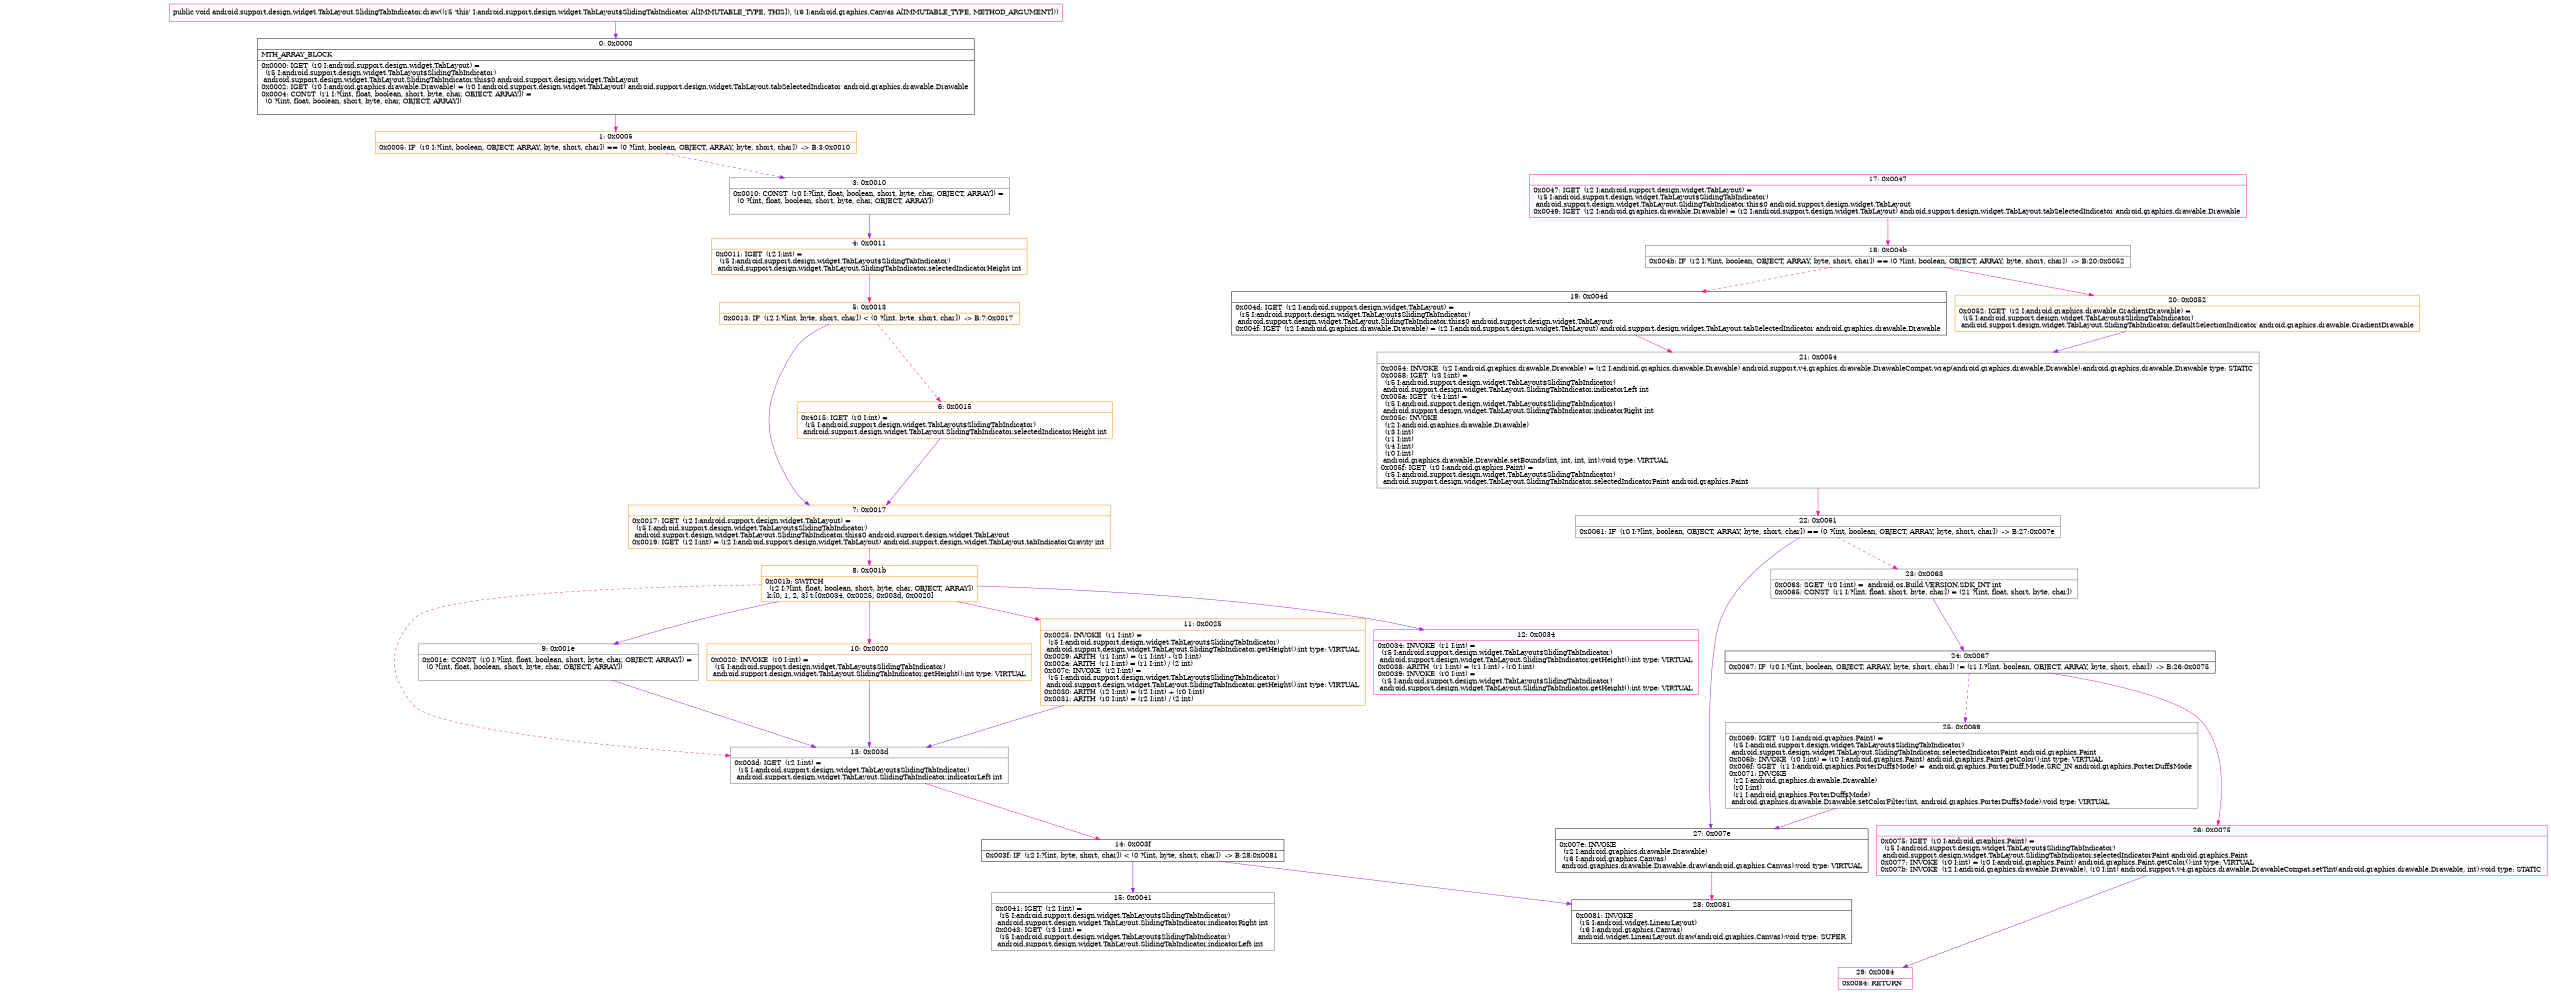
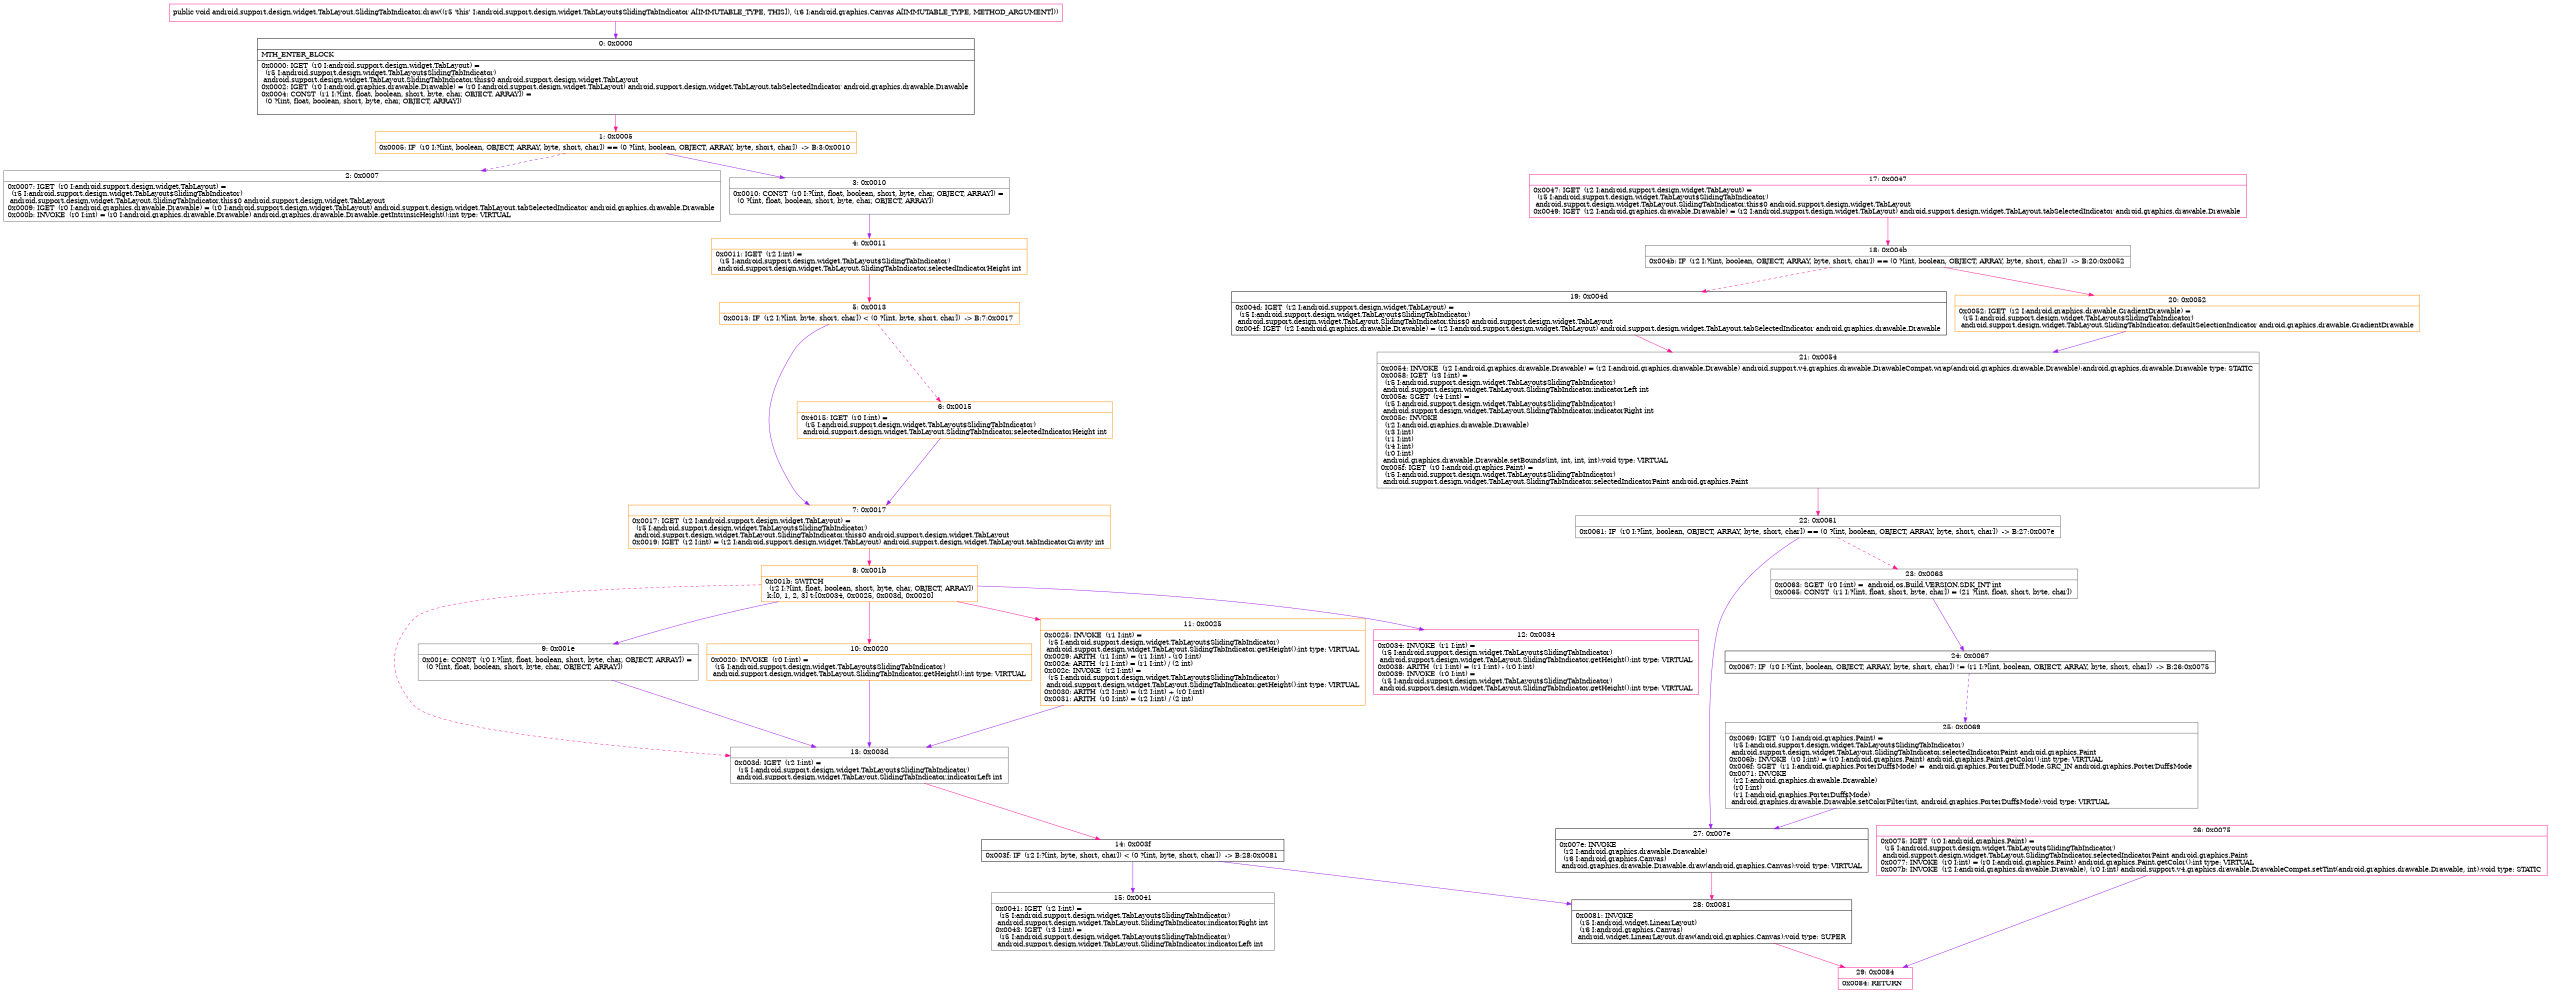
  digraph {
    node [color=gray40 shape=record]
    edge [color=purple]
-   n1 [color=black label="{0\:\ 0x0000|MTH_ARRAY_BLOCK\l|0x0000: IGET  (r0 I:android.support.design.widget.TabLayout) = \l  (r5 I:android.support.design.widget.TabLayout$SlidingTabIndicator)\l android.support.design.widget.TabLayout.SlidingTabIndicator.this$0 android.support.design.widget.TabLayout \l0x0002: IGET  (r0 I:android.graphics.drawable.Drawable) = (r0 I:android.support.design.widget.TabLayout) android.support.design.widget.TabLayout.tabSelectedIndicator android.graphics.drawable.Drawable \l0x0004: CONST  (r1 I:?[int, float, boolean, short, byte, char, OBJECT, ARRAY]) = \l  (0 ?[int, float, boolean, short, byte, char, OBJECT, ARRAY])\l \l}"]
+   n1 [color=black label="{0\:\ 0x0000|MTH_ENTER_BLOCK\l|0x0000: IGET  (r0 I:android.support.design.widget.TabLayout) = \l  (r5 I:android.support.design.widget.TabLayout$SlidingTabIndicator)\l android.support.design.widget.TabLayout.SlidingTabIndicator.this$0 android.support.design.widget.TabLayout \l0x0002: IGET  (r0 I:android.graphics.drawable.Drawable) = (r0 I:android.support.design.widget.TabLayout) android.support.design.widget.TabLayout.tabSelectedIndicator android.graphics.drawable.Drawable \l0x0004: CONST  (r1 I:?[int, float, boolean, short, byte, char, OBJECT, ARRAY]) = \l  (0 ?[int, float, boolean, short, byte, char, OBJECT, ARRAY])\l \l}"]
    n2 [color=darkorange label="{1\:\ 0x0005|0x0005: IF  (r0 I:?[int, boolean, OBJECT, ARRAY, byte, short, char]) == (0 ?[int, boolean, OBJECT, ARRAY, byte, short, char])  \-\> B:3:0x0010 \l}"]
+   n3 [label="{2\:\ 0x0007|0x0007: IGET  (r0 I:android.support.design.widget.TabLayout) = \l  (r5 I:android.support.design.widget.TabLayout$SlidingTabIndicator)\l android.support.design.widget.TabLayout.SlidingTabIndicator.this$0 android.support.design.widget.TabLayout \l0x0009: IGET  (r0 I:android.graphics.drawable.Drawable) = (r0 I:android.support.design.widget.TabLayout) android.support.design.widget.TabLayout.tabSelectedIndicator android.graphics.drawable.Drawable \l0x000b: INVOKE  (r0 I:int) = (r0 I:android.graphics.drawable.Drawable) android.graphics.drawable.Drawable.getIntrinsicHeight():int type: VIRTUAL \l}"]
    n4 [label="{3\:\ 0x0010|0x0010: CONST  (r0 I:?[int, float, boolean, short, byte, char, OBJECT, ARRAY]) = \l  (0 ?[int, float, boolean, short, byte, char, OBJECT, ARRAY])\l \l}"]
    n5 [color=darkorange label="{4\:\ 0x0011|0x0011: IGET  (r2 I:int) = \l  (r5 I:android.support.design.widget.TabLayout$SlidingTabIndicator)\l android.support.design.widget.TabLayout.SlidingTabIndicator.selectedIndicatorHeight int \l}"]
    n6 [color=darkorange label="{5\:\ 0x0013|0x0013: IF  (r2 I:?[int, byte, short, char]) \< (0 ?[int, byte, short, char])  \-\> B:7:0x0017 \l}"]
    n7 [color=darkorange label="{6\:\ 0x0015|0x4015: IGET  (r0 I:int) = \l  (r5 I:android.support.design.widget.TabLayout$SlidingTabIndicator)\l android.support.design.widget.TabLayout.SlidingTabIndicator.selectedIndicatorHeight int \l}"]
    n8 [color=darkorange label="{7\:\ 0x0017|0x0017: IGET  (r2 I:android.support.design.widget.TabLayout) = \l  (r5 I:android.support.design.widget.TabLayout$SlidingTabIndicator)\l android.support.design.widget.TabLayout.SlidingTabIndicator.this$0 android.support.design.widget.TabLayout \l0x0019: IGET  (r2 I:int) = (r2 I:android.support.design.widget.TabLayout) android.support.design.widget.TabLayout.tabIndicatorGravity int \l}"]
    n9 [color=darkorange label="{8\:\ 0x001b|0x001b: SWITCH  \l  (r2 I:?[int, float, boolean, short, byte, char, OBJECT, ARRAY])\l k:[0, 1, 2, 3] t:[0x0034, 0x0025, 0x003d, 0x0020] \l}"]
    n10 [label="{9\:\ 0x001e|0x001e: CONST  (r0 I:?[int, float, boolean, short, byte, char, OBJECT, ARRAY]) = \l  (0 ?[int, float, boolean, short, byte, char, OBJECT, ARRAY])\l \l}"]
    n11 [color=darkorange label="{10\:\ 0x0020|0x0020: INVOKE  (r0 I:int) = \l  (r5 I:android.support.design.widget.TabLayout$SlidingTabIndicator)\l android.support.design.widget.TabLayout.SlidingTabIndicator.getHeight():int type: VIRTUAL \l}"]
-   n12 [color=darkorange label="{11\:\ 0x0025|0x0025: INVOKE  (r1 I:int) = \l  (r5 I:android.support.design.widget.TabLayout$SlidingTabIndicator)\l android.support.design.widget.TabLayout.SlidingTabIndicator.getHeight():int type: VIRTUAL \l0x0029: ARITH  (r1 I:int) = (r1 I:int) \- (r0 I:int) \l0x002a: ARITH  (r1 I:int) = (r1 I:int) \/ (2 int) \l0x007c: INVOKE  (r2 I:int) = \l  (r5 I:android.support.design.widget.TabLayout$SlidingTabIndicator)\l android.support.design.widget.TabLayout.SlidingTabIndicator.getHeight():int type: VIRTUAL \l0x0030: ARITH  (r2 I:int) = (r2 I:int) + (r0 I:int) \l0x0031: ARITH  (r0 I:int) = (r2 I:int) \/ (2 int) \l}"]
+   n12 [color=darkorange label="{11\:\ 0x0025|0x0025: INVOKE  (r1 I:int) = \l  (r5 I:android.support.design.widget.TabLayout$SlidingTabIndicator)\l android.support.design.widget.TabLayout.SlidingTabIndicator.getHeight():int type: VIRTUAL \l0x0029: ARITH  (r1 I:int) = (r1 I:int) \- (r0 I:int) \l0x002a: ARITH  (r1 I:int) = (r1 I:int) \/ (2 int) \l0x002c: INVOKE  (r2 I:int) = \l  (r5 I:android.support.design.widget.TabLayout$SlidingTabIndicator)\l android.support.design.widget.TabLayout.SlidingTabIndicator.getHeight():int type: VIRTUAL \l0x0030: ARITH  (r2 I:int) = (r2 I:int) + (r0 I:int) \l0x0031: ARITH  (r0 I:int) = (r2 I:int) \/ (2 int) \l}"]
    n13 [color=deeppink label="{12\:\ 0x0034|0x0034: INVOKE  (r1 I:int) = \l  (r5 I:android.support.design.widget.TabLayout$SlidingTabIndicator)\l android.support.design.widget.TabLayout.SlidingTabIndicator.getHeight():int type: VIRTUAL \l0x0038: ARITH  (r1 I:int) = (r1 I:int) \- (r0 I:int) \l0x0039: INVOKE  (r0 I:int) = \l  (r5 I:android.support.design.widget.TabLayout$SlidingTabIndicator)\l android.support.design.widget.TabLayout.SlidingTabIndicator.getHeight():int type: VIRTUAL \l}"]
    n14 [label="{13\:\ 0x003d|0x003d: IGET  (r2 I:int) = \l  (r5 I:android.support.design.widget.TabLayout$SlidingTabIndicator)\l android.support.design.widget.TabLayout.SlidingTabIndicator.indicatorLeft int \l}"]
    n15 [color=black label="{14\:\ 0x003f|0x003f: IF  (r2 I:?[int, byte, short, char]) \< (0 ?[int, byte, short, char])  \-\> B:28:0x0081 \l}"]
    n16 [label="{15\:\ 0x0041|0x0041: IGET  (r2 I:int) = \l  (r5 I:android.support.design.widget.TabLayout$SlidingTabIndicator)\l android.support.design.widget.TabLayout.SlidingTabIndicator.indicatorRight int \l0x0043: IGET  (r3 I:int) = \l  (r5 I:android.support.design.widget.TabLayout$SlidingTabIndicator)\l android.support.design.widget.TabLayout.SlidingTabIndicator.indicatorLeft int \l}"]
    n17 [color=black label="{28\:\ 0x0081|0x0081: INVOKE  \l  (r5 I:android.widget.LinearLayout)\l  (r6 I:android.graphics.Canvas)\l android.widget.LinearLayout.draw(android.graphics.Canvas):void type: SUPER \l}"]
    n18 [color=deeppink label="{29\:\ 0x0084|0x0084: RETURN   \l}"]
    n19 [color=deeppink label="{17\:\ 0x0047|0x0047: IGET  (r2 I:android.support.design.widget.TabLayout) = \l  (r5 I:android.support.design.widget.TabLayout$SlidingTabIndicator)\l android.support.design.widget.TabLayout.SlidingTabIndicator.this$0 android.support.design.widget.TabLayout \l0x0049: IGET  (r2 I:android.graphics.drawable.Drawable) = (r2 I:android.support.design.widget.TabLayout) android.support.design.widget.TabLayout.tabSelectedIndicator android.graphics.drawable.Drawable \l}"]
    n20 [label="{18\:\ 0x004b|0x004b: IF  (r2 I:?[int, boolean, OBJECT, ARRAY, byte, short, char]) == (0 ?[int, boolean, OBJECT, ARRAY, byte, short, char])  \-\> B:20:0x0052 \l}"]
    n21 [color=black label="{19\:\ 0x004d|0x004d: IGET  (r2 I:android.support.design.widget.TabLayout) = \l  (r5 I:android.support.design.widget.TabLayout$SlidingTabIndicator)\l android.support.design.widget.TabLayout.SlidingTabIndicator.this$0 android.support.design.widget.TabLayout \l0x004f: IGET  (r2 I:android.graphics.drawable.Drawable) = (r2 I:android.support.design.widget.TabLayout) android.support.design.widget.TabLayout.tabSelectedIndicator android.graphics.drawable.Drawable \l}"]
    n22 [color=darkorange label="{20\:\ 0x0052|0x0052: IGET  (r2 I:android.graphics.drawable.GradientDrawable) = \l  (r5 I:android.support.design.widget.TabLayout$SlidingTabIndicator)\l android.support.design.widget.TabLayout.SlidingTabIndicator.defaultSelectionIndicator android.graphics.drawable.GradientDrawable \l}"]
-   n23 [label="{21\:\ 0x0054|0x0054: INVOKE  (r2 I:android.graphics.drawable.Drawable) = (r2 I:android.graphics.drawable.Drawable) android.support.v4.graphics.drawable.DrawableCompat.wrap(android.graphics.drawable.Drawable):android.graphics.drawable.Drawable type: STATIC \l0x0058: IGET  (r3 I:int) = \l  (r5 I:android.support.design.widget.TabLayout$SlidingTabIndicator)\l android.support.design.widget.TabLayout.SlidingTabIndicator.indicatorLeft int \l0x005a: IGET  (r4 I:int) = \l  (r5 I:android.support.design.widget.TabLayout$SlidingTabIndicator)\l android.support.design.widget.TabLayout.SlidingTabIndicator.indicatorRight int \l0x005c: INVOKE  \l  (r2 I:android.graphics.drawable.Drawable)\l  (r3 I:int)\l  (r1 I:int)\l  (r4 I:int)\l  (r0 I:int)\l android.graphics.drawable.Drawable.setBounds(int, int, int, int):void type: VIRTUAL \l0x005f: IGET  (r0 I:android.graphics.Paint) = \l  (r5 I:android.support.design.widget.TabLayout$SlidingTabIndicator)\l android.support.design.widget.TabLayout.SlidingTabIndicator.selectedIndicatorPaint android.graphics.Paint \l}"]
+   n23 [label="{21\:\ 0x0054|0x0054: INVOKE  (r2 I:android.graphics.drawable.Drawable) = (r2 I:android.graphics.drawable.Drawable) android.support.v4.graphics.drawable.DrawableCompat.wrap(android.graphics.drawable.Drawable):android.graphics.drawable.Drawable type: STATIC \l0x0058: IGET  (r3 I:int) = \l  (r5 I:android.support.design.widget.TabLayout$SlidingTabIndicator)\l android.support.design.widget.TabLayout.SlidingTabIndicator.indicatorLeft int \l0x005a: SGET  (r4 I:int) = \l  (r5 I:android.support.design.widget.TabLayout$SlidingTabIndicator)\l android.support.design.widget.TabLayout.SlidingTabIndicator.indicatorRight int \l0x005c: INVOKE  \l  (r2 I:android.graphics.drawable.Drawable)\l  (r3 I:int)\l  (r1 I:int)\l  (r4 I:int)\l  (r0 I:int)\l android.graphics.drawable.Drawable.setBounds(int, int, int, int):void type: VIRTUAL \l0x005f: IGET  (r0 I:android.graphics.Paint) = \l  (r5 I:android.support.design.widget.TabLayout$SlidingTabIndicator)\l android.support.design.widget.TabLayout.SlidingTabIndicator.selectedIndicatorPaint android.graphics.Paint \l}"]
    n24 [label="{22\:\ 0x0061|0x0061: IF  (r0 I:?[int, boolean, OBJECT, ARRAY, byte, short, char]) == (0 ?[int, boolean, OBJECT, ARRAY, byte, short, char])  \-\> B:27:0x007e \l}"]
    n25 [label="{23\:\ 0x0063|0x0063: SGET  (r0 I:int) =  android.os.Build.VERSION.SDK_INT int \l0x0065: CONST  (r1 I:?[int, float, short, byte, char]) = (21 ?[int, float, short, byte, char]) \l}"]
    n26 [color=black label="{27\:\ 0x007e|0x007e: INVOKE  \l  (r2 I:android.graphics.drawable.Drawable)\l  (r6 I:android.graphics.Canvas)\l android.graphics.drawable.Drawable.draw(android.graphics.Canvas):void type: VIRTUAL \l}"]
    n27 [color=black label="{24\:\ 0x0067|0x0067: IF  (r0 I:?[int, boolean, OBJECT, ARRAY, byte, short, char]) != (r1 I:?[int, boolean, OBJECT, ARRAY, byte, short, char])  \-\> B:26:0x0075 \l}"]
    n28 [label="{25\:\ 0x0069|0x0069: IGET  (r0 I:android.graphics.Paint) = \l  (r5 I:android.support.design.widget.TabLayout$SlidingTabIndicator)\l android.support.design.widget.TabLayout.SlidingTabIndicator.selectedIndicatorPaint android.graphics.Paint \l0x006b: INVOKE  (r0 I:int) = (r0 I:android.graphics.Paint) android.graphics.Paint.getColor():int type: VIRTUAL \l0x006f: SGET  (r1 I:android.graphics.PorterDuff$Mode) =  android.graphics.PorterDuff.Mode.SRC_IN android.graphics.PorterDuff$Mode \l0x0071: INVOKE  \l  (r2 I:android.graphics.drawable.Drawable)\l  (r0 I:int)\l  (r1 I:android.graphics.PorterDuff$Mode)\l android.graphics.drawable.Drawable.setColorFilter(int, android.graphics.PorterDuff$Mode):void type: VIRTUAL \l}"]
    n29 [color=deeppink label="{26\:\ 0x0075|0x0075: IGET  (r0 I:android.graphics.Paint) = \l  (r5 I:android.support.design.widget.TabLayout$SlidingTabIndicator)\l android.support.design.widget.TabLayout.SlidingTabIndicator.selectedIndicatorPaint android.graphics.Paint \l0x0077: INVOKE  (r0 I:int) = (r0 I:android.graphics.Paint) android.graphics.Paint.getColor():int type: VIRTUAL \l0x007b: INVOKE  (r2 I:android.graphics.drawable.Drawable), (r0 I:int) android.support.v4.graphics.drawable.DrawableCompat.setTint(android.graphics.drawable.Drawable, int):void type: STATIC \l}"]
    n30 [color=deeppink label="{public void android.support.design.widget.TabLayout.SlidingTabIndicator.draw((r5 'this' I:android.support.design.widget.TabLayout$SlidingTabIndicator A[IMMUTABLE_TYPE, THIS]), (r6 I:android.graphics.Canvas A[IMMUTABLE_TYPE, METHOD_ARGUMENT])) }"]
    n1 -> n2 [color=deeppink]
-   n2 -> n4 [style=dashed]
+   n2 -> n3 [style=dashed]
+   n2 -> n4
    n4 -> n5
    n5 -> n6 [color=deeppink]
    n6 -> n7 [color=deeppink style=dashed]
    n6 -> n8
    n7 -> n8
    n8 -> n9 [color=deeppink]
    n9 -> n10
    n9 -> n11 [color=deeppink]
    n9 -> n12 [color=deeppink]
    n9 -> n13
    n9 -> n14 [color=deeppink style=dashed]
    n10 -> n14
    n11 -> n14
    n12 -> n14
    n14 -> n15 [color=deeppink]
    n15 -> n16 [style=solid]
    n15 -> n17
+   n17 -> n18 [color=deeppink]
    n19 -> n20 [color=deeppink]
    n20 -> n21 [color=deeppink style=dashed]
    n20 -> n22 [color=deeppink]
    n21 -> n23 [color=deeppink]
    n22 -> n23
    n23 -> n24 [color=deeppink]
    n24 -> n25 [color=deeppink style=dashed]
    n24 -> n26
    n25 -> n27
    n26 -> n17 [color=deeppink]
    n27 -> n28 [style=dashed]
-   n27 -> n29 [color=deeppink]
    n28 -> n26
    n29 -> n18
    n30 -> n1
  }
